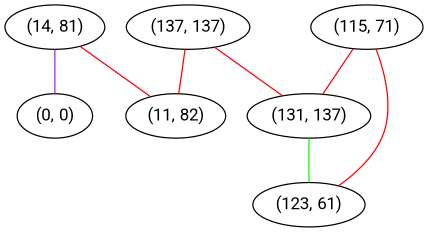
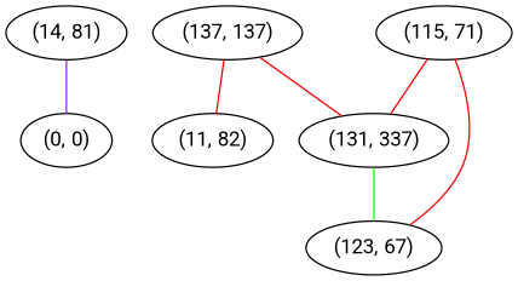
  graph {
    fontname=Roboto
    node [fontname=Roboto]
    edge [color=red fontname=Roboto weight=1]
    "(14, 81)"
    "(0, 0)"
    "(11, 82)"
    n4 [label="(115, 71)"]
-   "(131, 137)"
-   "(123, 67)" [label="(123, 61)"]
+   "(131, 137)" [label="(131, 337)"]
+   "(123, 67)"
    "(137, 137)"
    "(14, 81)" -- "(0, 0)" [color=purple weight=4]
-   "(14, 81)" -- "(11, 82)"
    n4 -- "(131, 137)"
    n4 -- "(123, 67)"
    "(131, 137)" -- "(123, 67)" [color=green weight=2]
    "(137, 137)" -- "(11, 82)" [weight=2]
    "(137, 137)" -- "(131, 137)"
  }
